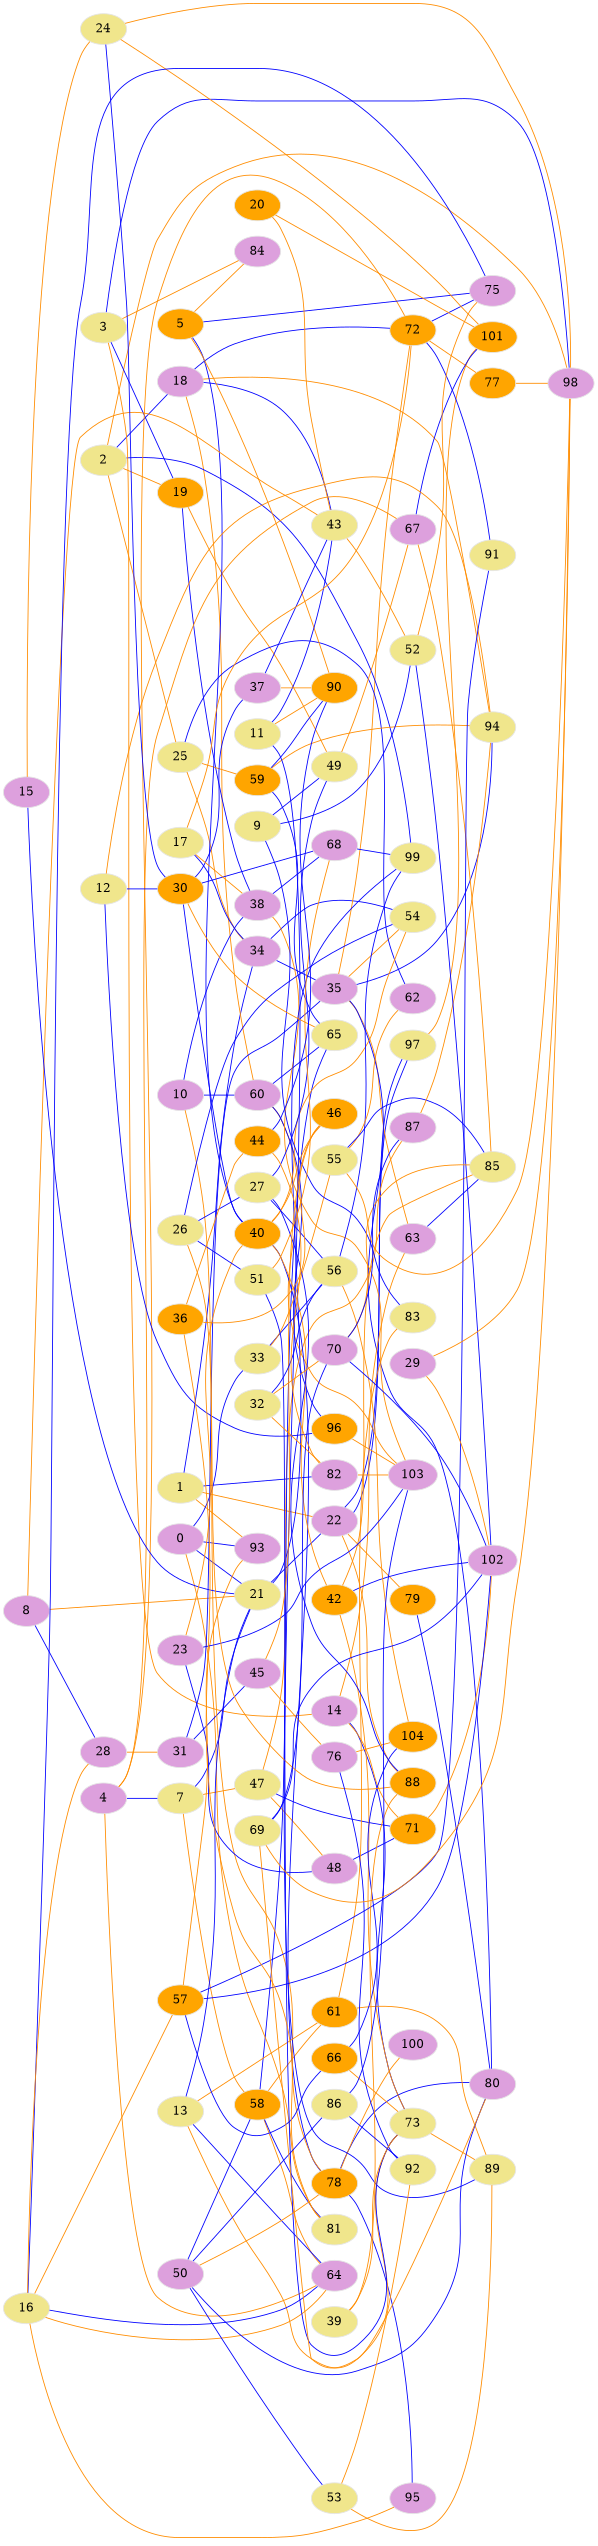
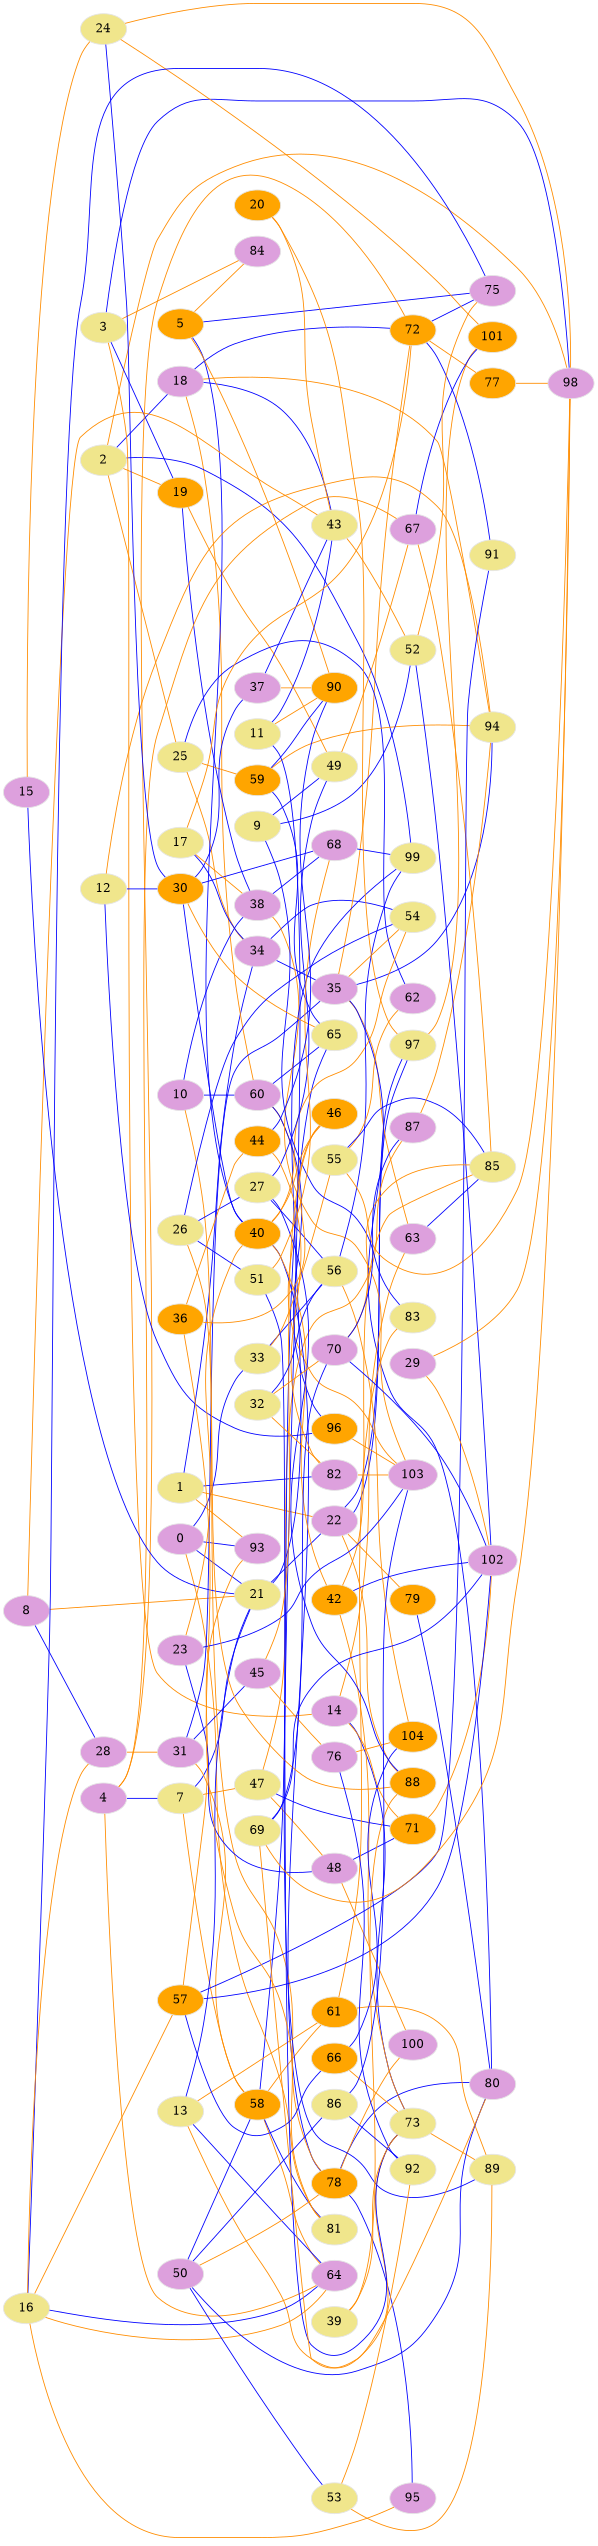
  graph {
    rankdir=LR
    node [color=gray90 fillcolor=khaki style=filled]
    edge [color=darkorange]
    22 [fillcolor=plum]
    1
    34 [fillcolor=plum]
    82 [fillcolor=plum]
    93 [fillcolor=plum]
    79 [fillcolor=orange]
    88 [fillcolor=orange]
    97
    54
    35 [fillcolor=plum]
    103 [fillcolor=plum]
    18 [fillcolor=plum]
    2
    19 [fillcolor=orange]
    25
    98 [fillcolor=plum]
    99
    72 [fillcolor=orange]
    43
    60 [fillcolor=plum]
    94
    49
    38 [fillcolor=plum]
    59 [fillcolor=orange]
    62 [fillcolor=plum]
    3
    14 [fillcolor=plum]
    84 [fillcolor=plum]
    73
    63 [fillcolor=plum]
    71 [fillcolor=orange]
    4 [fillcolor=plum]
    7
    64 [fillcolor=plum]
    67 [fillcolor=plum]
    21
    47
    58 [fillcolor=orange]
    101 [fillcolor=orange]
    85
    75 [fillcolor=plum]
    91
    77 [fillcolor=orange]
    5 [fillcolor=orange]
    40 [fillcolor=orange]
    90 [fillcolor=orange]
    78 [fillcolor=orange]
    46 [fillcolor=orange]
    42 [fillcolor=orange]
    n50 [fillcolor=plum label=0]
    33
    81
    56
    55
    48 [fillcolor=plum]
    87 [fillcolor=plum]
    61 [fillcolor=orange]
    65
    8 [fillcolor=plum]
    28 [fillcolor=plum]
    31 [fillcolor=plum]
    52
    9
    83
    102 [fillcolor=plum]
    10 [fillcolor=plum]
    68 [fillcolor=plum]
    96 [fillcolor=orange]
    95 [fillcolor=plum]
    80 [fillcolor=plum]
    100 [fillcolor=plum]
    11
    89
    30 [fillcolor=orange]
    12
    37 [fillcolor=plum]
    13
    15 [fillcolor=plum]
    24
    16
    57 [fillcolor=orange]
    66 [fillcolor=orange]
    17
    20 [fillcolor=orange]
    23 [fillcolor=plum]
    26
    27
    51
    104 [fillcolor=orange]
    45 [fillcolor=plum]
    29 [fillcolor=plum]
    76 [fillcolor=plum]
    32
    70 [fillcolor=plum]
    36 [fillcolor=orange]
    44 [fillcolor=orange]
    39
    92
    50 [fillcolor=plum]
    53
    86
    69
    22 -- 79
    22 -- 88
    22 -- 97 [color=blue]
    22 -- 97 [color=blue]
    1 -- 22
    1 -- 34 [color=blue]
    1 -- 82 [color=blue]
    1 -- 93
    34 -- 54 [color=blue]
    34 -- 35 [color=blue]
    82 -- 103
    79 -- 80 [color=blue]
    97 -- 101
    35 -- 54
    35 -- 72
    35 -- 94 [color=blue]
    35 -- 63
    35 -- 80 [color=blue]
    18 -- 72 [color=blue]
    18 -- 43 [color=blue]
    18 -- 60
    18 -- 94
    2 -- 18 [color=blue]
    2 -- 19
    2 -- 25
    2 -- 98
    2 -- 99 [color=blue]
    19 -- 49
    19 -- 38 [color=blue]
    25 -- 34
    25 -- 59
    25 -- 62 [color=blue]
    72 -- 75 [color=blue]
    72 -- 91 [color=blue]
    72 -- 77
    43 -- 52
    60 -- 103
    60 -- 65 [color=blue]
    60 -- 96 [color=blue]
    49 -- 67
    38 -- 103
    38 -- 68 [color=blue]
    59 -- 94
    59 -- 90 [color=blue]
    59 -- 65 [color=blue]
    3 -- 19 [color=blue]
    3 -- 98 [color=blue]
    3 -- 14
    3 -- 84
    14 -- 73 [color=blue]
    14 -- 63
    14 -- 71
    73 -- 89
    63 -- 85 [color=blue]
    71 -- 102
    4 -- 72
    4 -- 7 [color=blue]
    4 -- 64
    4 -- 67
    7 -- 21 [color=blue]
    7 -- 47
    7 -- 58
    67 -- 101 [color=blue]
    67 -- 85
    21 -- 22 [color=blue]
    21 -- 99 [color=blue]
    47 -- 71 [color=blue]
    47 -- 48
    47 -- 87
    58 -- 64
    58 -- 81 [color=blue]
    58 -- 61
    58 -- 65 [color=blue]
    77 -- 98
    5 -- 84
    5 -- 75 [color=blue]
    5 -- 40 [color=blue]
    5 -- 90
    40 -- 54
    40 -- 78 [color=blue]
    40 -- 46
    40 -- 42
    78 -- 95 [color=blue]
    78 -- 80 [color=blue]
    78 -- 100
    42 -- 73
    42 -- 85
    42 -- 102 [color=blue]
    n50 -- 93 [color=blue]
    n50 -- 21 [color=blue]
    n50 -- 33 [color=blue]
    n50 -- 81
    33 -- 56 [color=blue]
    33 -- 55
    56 -- 99 [color=blue]
    56 -- 104
    55 -- 98
    55 -- 62
    55 -- 85 [color=blue]
    48 -- 71 [color=blue]
+   48 -- 100
    87 -- 94
    61 -- 83
    61 -- 89
    8 -- 43
    8 -- 21
    8 -- 28 [color=blue]
    28 -- 31
    31 -- 35 [color=blue]
+   31 -- 58
    31 -- 45 [color=blue]
    52 -- 75
    52 -- 102 [color=blue]
    9 -- 49 [color=blue]
    9 -- 52 [color=blue]
    9 -- 83 [color=blue]
    10 -- 60 [color=blue]
    10 -- 38 [color=blue]
    10 -- 78
    68 -- 99 [color=blue]
    96 -- 103
    11 -- 43 [color=blue]
    11 -- 90
    11 -- 89 [color=blue]
    30 -- 40 [color=blue]
    30 -- 65
    30 -- 68 [color=blue]
    30 -- 37 [color=blue]
    12 -- 94
    12 -- 96 [color=blue]
    12 -- 30 [color=blue]
    37 -- 43 [color=blue]
    37 -- 90
    13 -- 73
    13 -- 64 [color=blue]
    13 -- 21 [color=blue]
    13 -- 61
    15 -- 21 [color=blue]
    15 -- 24
    24 -- 98
    24 -- 101
    24 -- 30 [color=blue]
    16 -- 64
    16 -- 64 [color=blue]
    16 -- 75 [color=blue]
    16 -- 28
    16 -- 95
    16 -- 57
    57 -- 93
    57 -- 91 [color=blue]
    57 -- 102 [color=blue]
    57 -- 66 [color=blue]
    66 -- 73
    66 -- 104 [color=blue]
    17 -- 34 [color=blue]
    17 -- 72
    17 -- 38
    20 -- 43
-   20 -- 101
+   20 -- 97
    23 -- 103 [color=blue]
    23 -- 40
    23 -- 48 [color=blue]
    26 -- 88
    26 -- 54 [color=blue]
    26 -- 27 [color=blue]
    26 -- 51 [color=blue]
    27 -- 88 [color=blue]
    27 -- 49 [color=blue]
    27 -- 56 [color=blue]
    51 -- 73 [color=blue]
    51 -- 68
    45 -- 46
    45 -- 76
    29 -- 98
    29 -- 102
    76 -- 104
    76 -- 92 [color=blue]
    32 -- 82
    32 -- 56 [color=blue]
    32 -- 70
    70 -- 85
    70 -- 87 [color=blue]
    70 -- 102 [color=blue]
    36 -- 46
    36 -- 81
    36 -- 44
    44 -- 82
    44 -- 90 [color=blue]
    39 -- 88
    39 -- 73
    50 -- 58 [color=blue]
    50 -- 78
    50 -- 80 [color=blue]
    50 -- 53 [color=blue]
    50 -- 86 [color=blue]
    53 -- 89
    53 -- 92
    86 -- 103 [color=blue]
    86 -- 92 [color=blue]
    69 -- 98
    69 -- 102 [color=blue]
    69 -- 80
    69 -- 70 [color=blue]
  }
